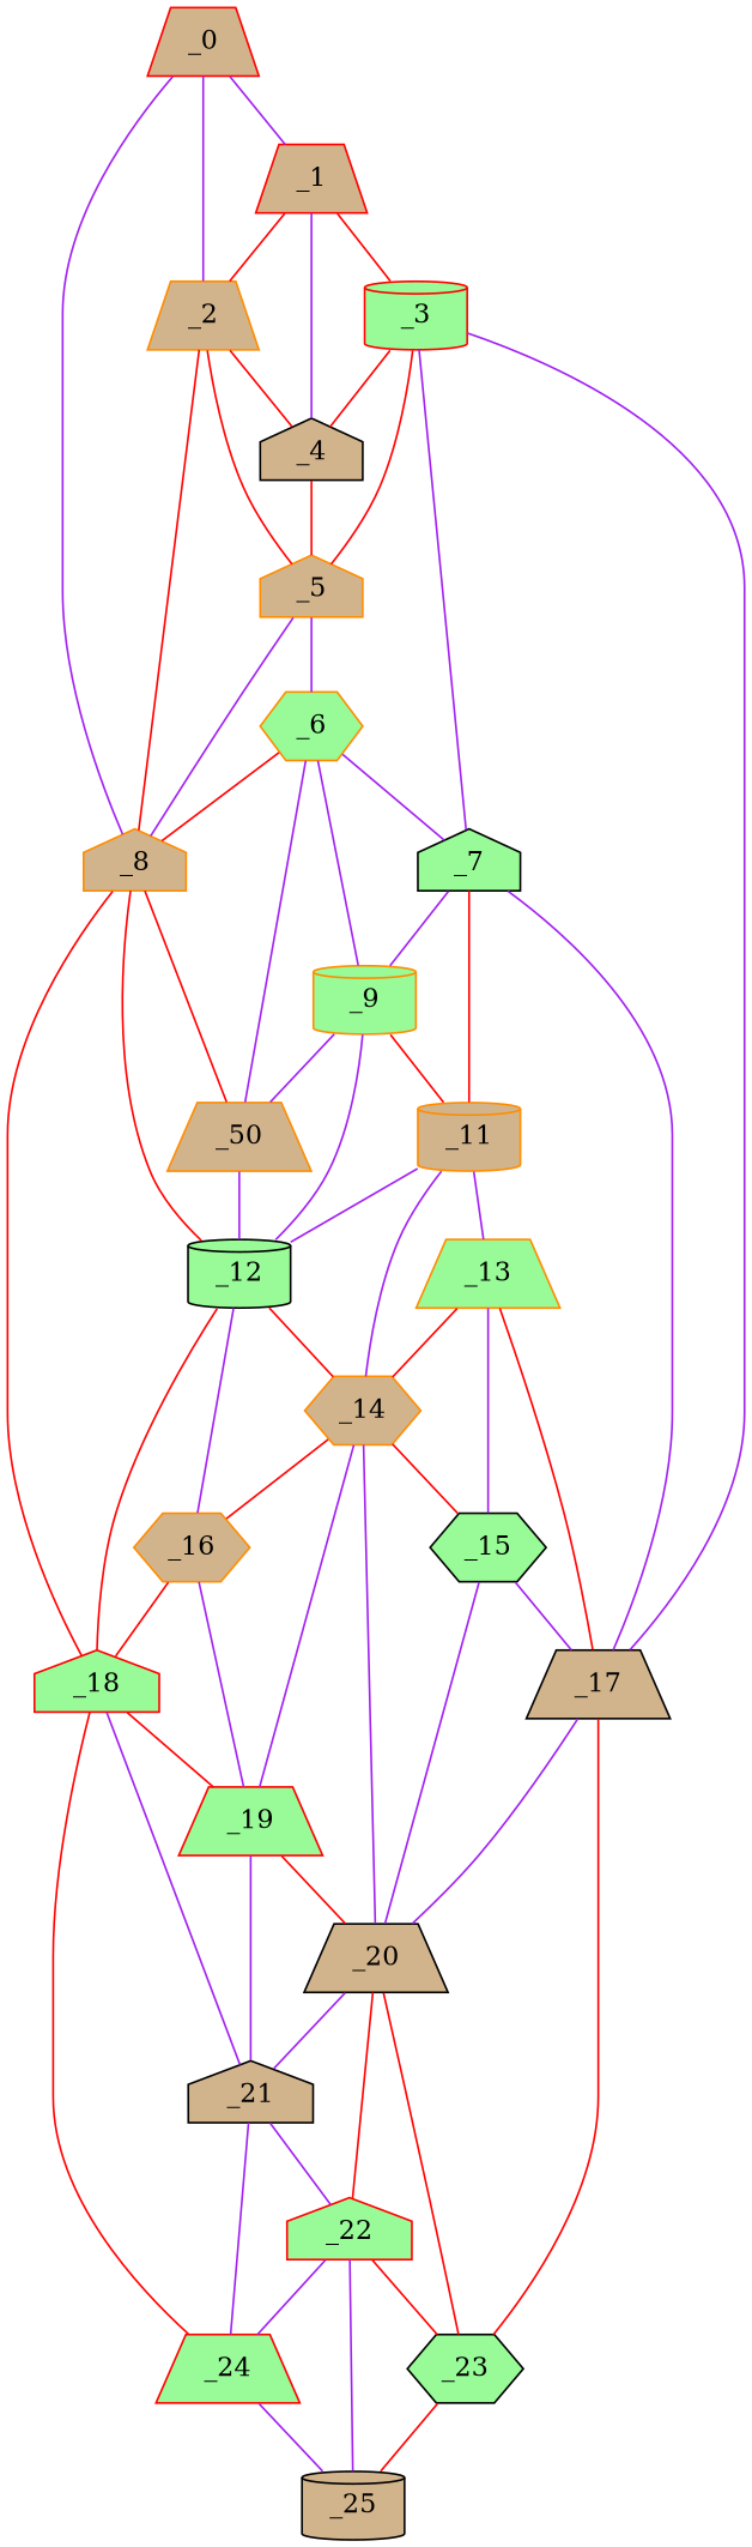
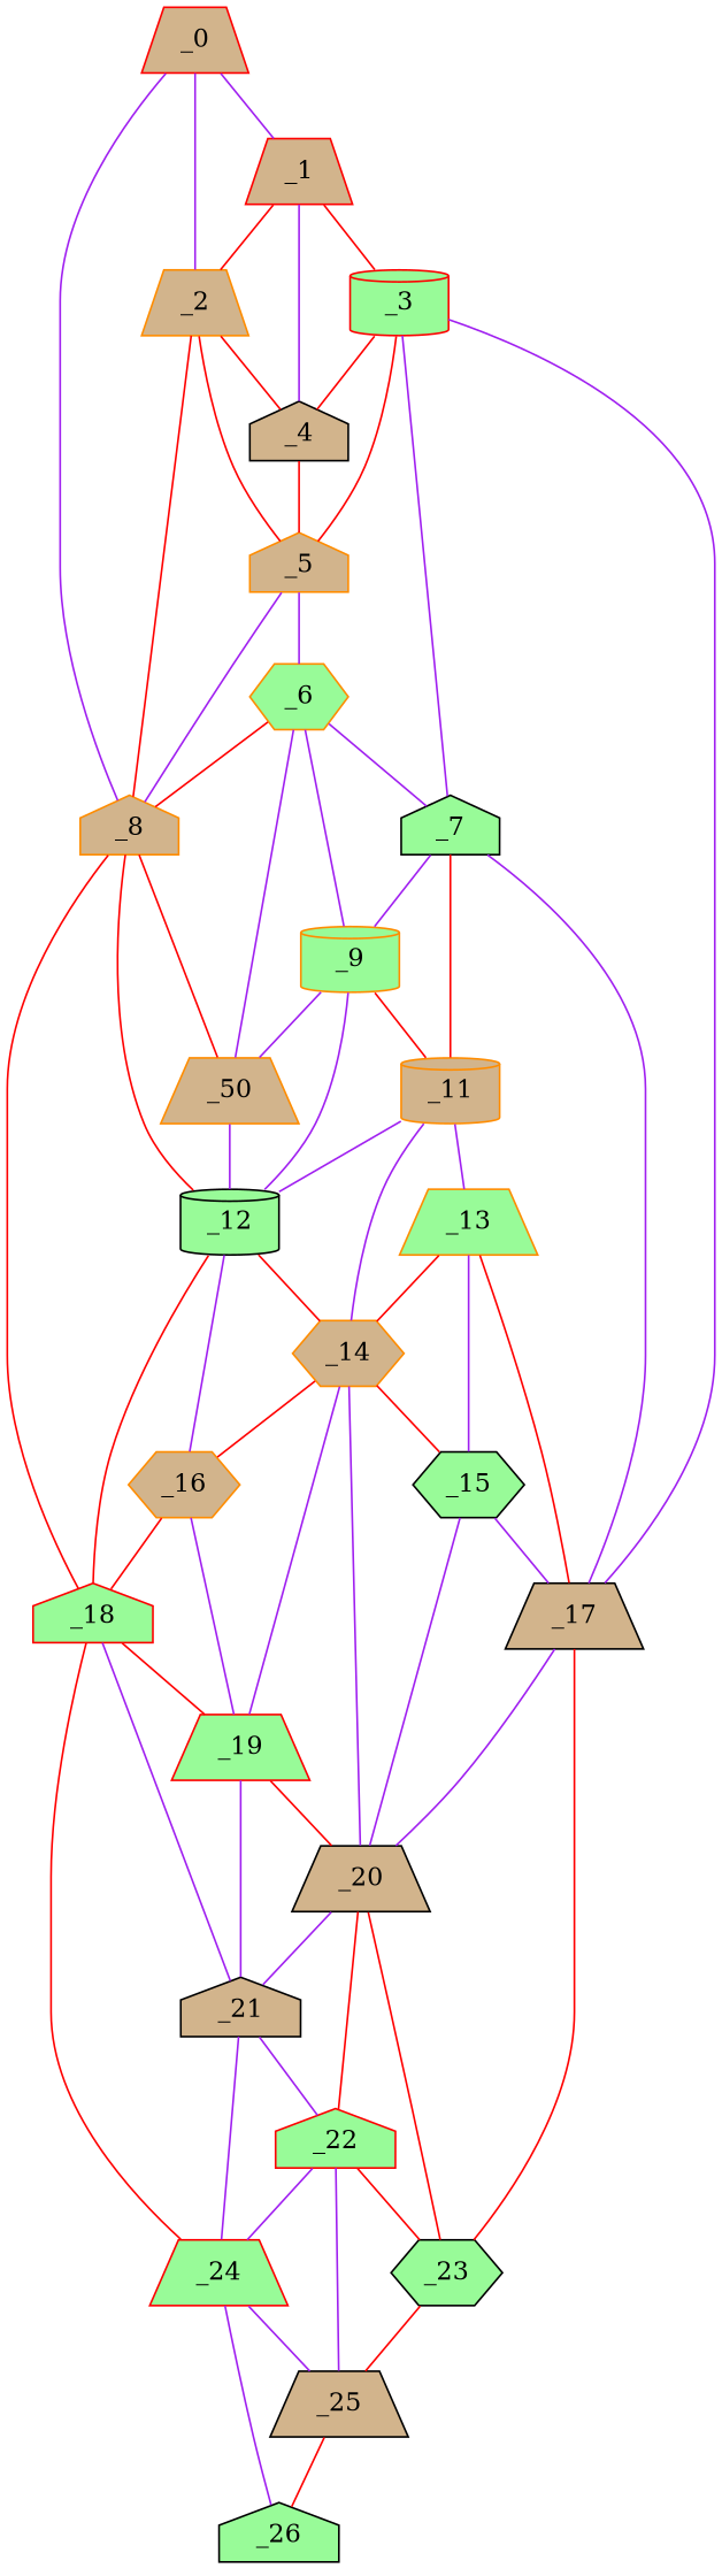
  graph {
    node [color=darkorange fillcolor=tan shape=trapezium style=filled x=43 y=74]
    edge [color=purple valence=2]
    _0 [color=red x=4]
    _1 [color=red x=10 y=63]
    _2 [x=13]
    _8 [shape=house x=36 y=81]
    _3 [color=red fillcolor=palegreen shape=cylinder x=14 y=57]
    _4 [color=black shape=house x=16 y=71]
    _5 [shape=house x=22 y=73]
    n8 [label=_50 y=73]
    _12 [color=black fillcolor=palegreen shape=cylinder x=53]
    _18 [color=red fillcolor=palegreen shape=house x=75 y=85]
    _7 [color=black fillcolor=palegreen shape=house x=34 y=53]
    _17 [color=black x=70 y=45]
    _6 [fillcolor=palegreen shape=hexagon x=29 y=71]
    _14 [shape=hexagon x=63 y=62]
    _16 [shape=hexagon x=66 y=75]
    _19 [color=red fillcolor=palegreen x=78 y=76]
    _21 [color=black shape=house x=92 y=77]
    _24 [color=red fillcolor=palegreen x=116 y=78]
    _9 [fillcolor=palegreen shape=cylinder y=61]
    _11 [shape=cylinder x=50 y=55]
    _20 [color=black x=81 y=49]
    _23 [color=black fillcolor=palegreen shape=hexagon x=116 y=57]
    _13 [fillcolor=palegreen x=57 y=50]
    _15 [color=black fillcolor=palegreen shape=hexagon x=65 y=54]
    _22 [color=red fillcolor=palegreen shape=house x=108 y=66]
-   _25 [color=black shape=cylinder x=123 y=68]
+   _25 [color=black x=123 y=68]
+   _26 [color=black fillcolor=palegreen shape=house x=124 y=76]
    _0 -- _1 [valence=1]
    _0 -- _2
    _0 -- _8 [valence=1]
    _1 -- _2 [color=red]
    _1 -- _3 [color=red valence=1]
    _1 -- _4
    _2 -- _8 [color=red valence=1]
    _2 -- _4 [color=red valence=1]
    _2 -- _5 [color=red valence=1]
    _8 -- n8 [color=red]
    _8 -- _12 [color=red]
    _8 -- _18 [color=red valence=1]
    _3 -- _4 [color=red valence=1]
    _3 -- _5 [color=red valence=1]
    _3 -- _7
    _3 -- _17 [valence=1]
    _4 -- _5 [color=red]
    _5 -- _8 [valence=1]
    _5 -- _6
    n8 -- _12 [valence=1]
    _12 -- _18 [color=red valence=1]
    _12 -- _14 [color=red]
    _12 -- _16
    _18 -- _19 [color=red]
    _18 -- _21 [valence=1]
    _18 -- _24 [color=red valence=1]
    _7 -- _17
    _7 -- _9 [valence=1]
    _7 -- _11 [color=red]
    _17 -- _20 [valence=1]
    _17 -- _23 [color=red valence=1]
    _6 -- _8 [color=red]
    _6 -- n8 [valence=1]
    _6 -- _7 [valence=1]
    _6 -- _9
    _14 -- _16 [color=red valence=1]
    _14 -- _19
    _14 -- _20
    _14 -- _15 [color=red]
    _16 -- _18 [color=red valence=1]
    _16 -- _19
    _19 -- _21 [valence=1]
    _19 -- _20 [color=red]
    _21 -- _24
    _21 -- _22 [valence=1]
    _24 -- _25
+   _24 -- _26 [valence=1]
    _9 -- n8
    _9 -- _12
    _9 -- _11 [color=red]
    _11 -- _12 [valence=1]
    _11 -- _14
    _11 -- _13
    _20 -- _21
    _20 -- _23 [color=red]
    _20 -- _22 [color=red]
    _23 -- _25 [color=red valence=1]
    _13 -- _17 [color=red valence=1]
    _13 -- _14 [color=red]
    _13 -- _15
    _15 -- _17
    _15 -- _20
    _22 -- _24 [valence=1]
    _22 -- _23 [color=red]
    _22 -- _25 [valence=1]
+   _25 -- _26 [color=red valence=1]
  }
